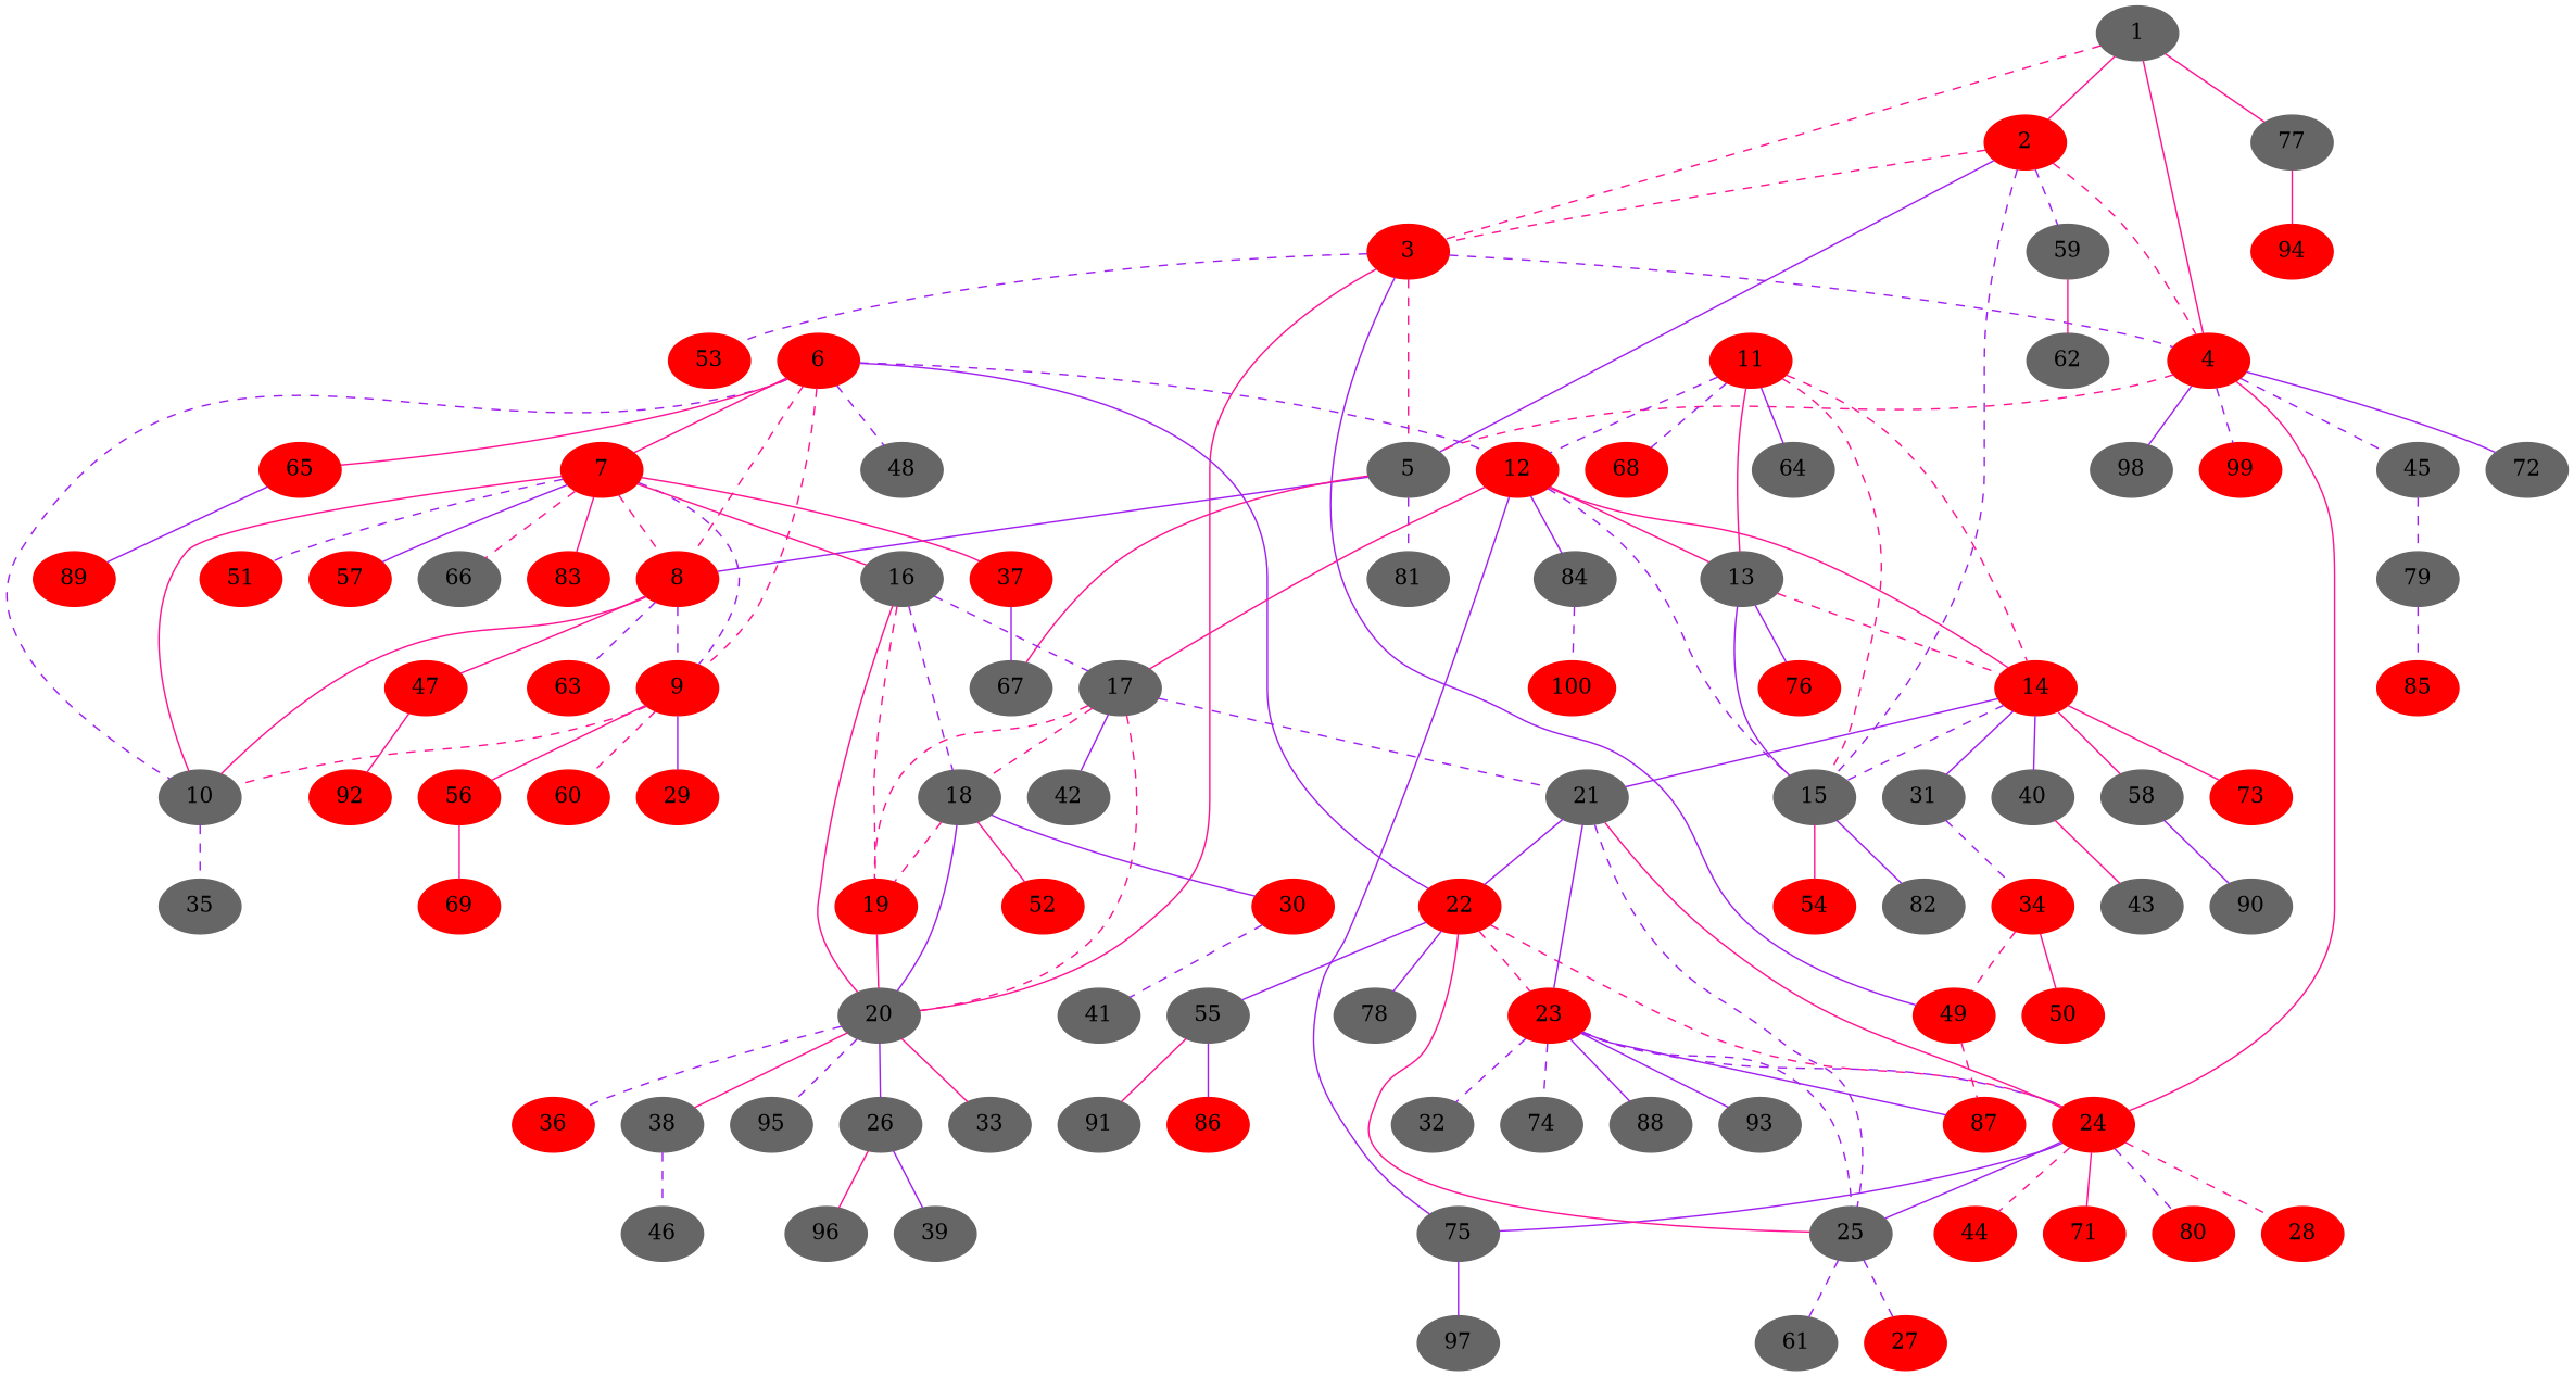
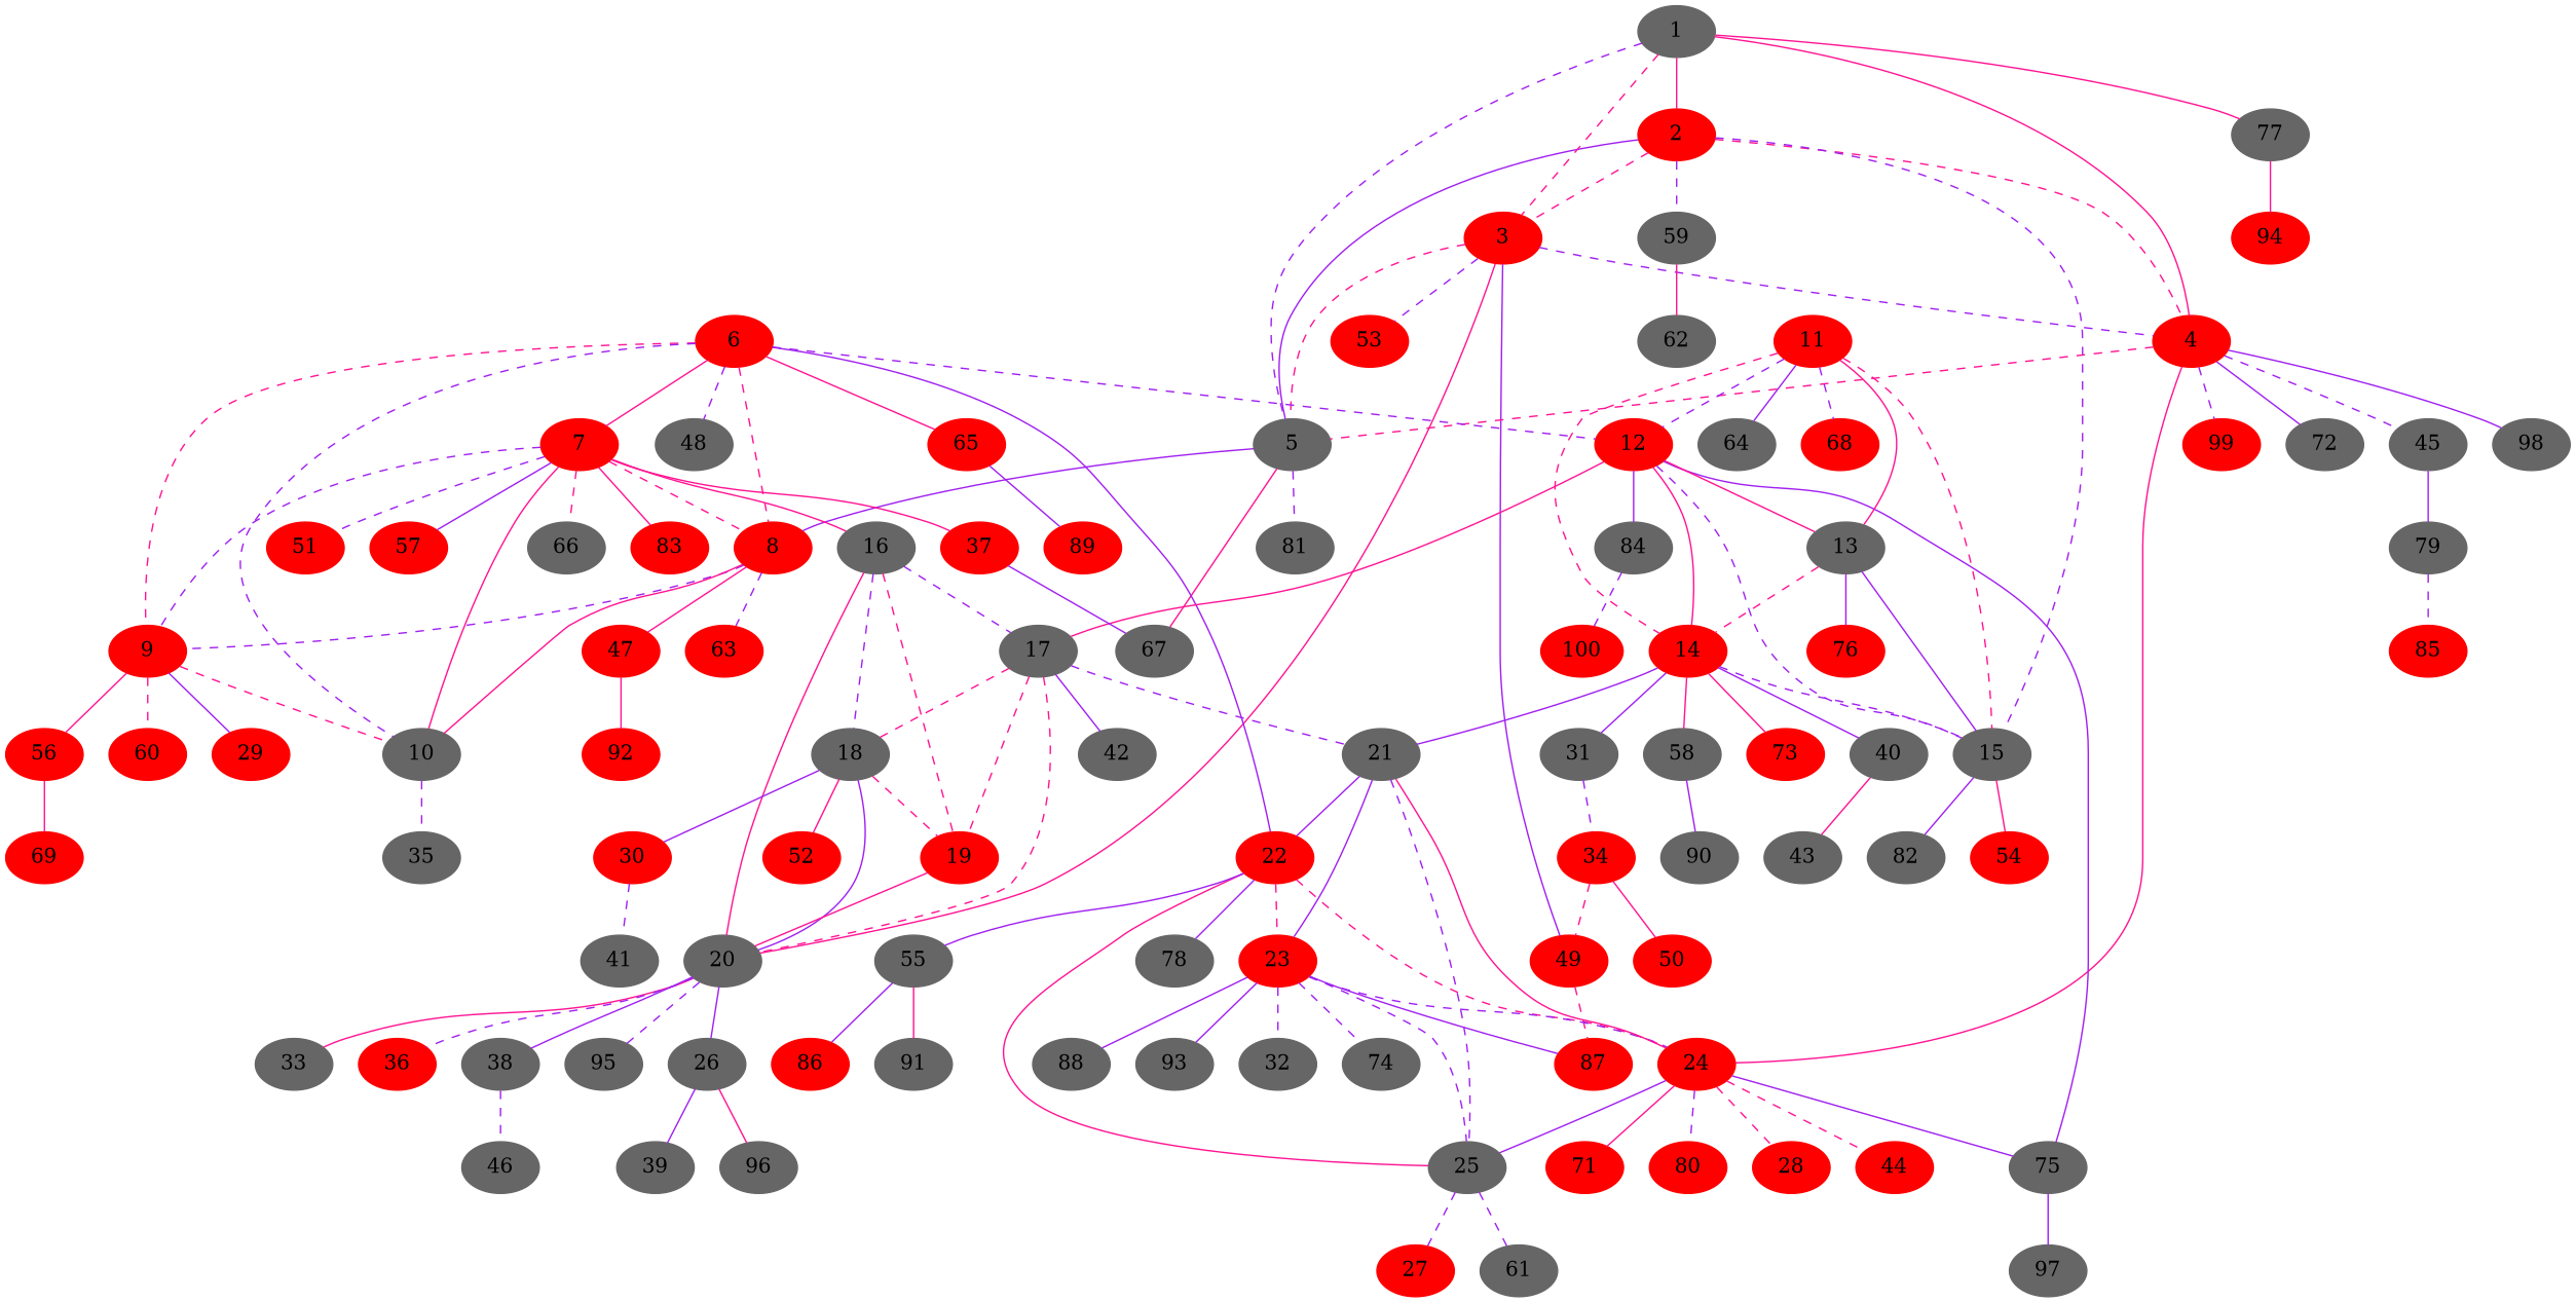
  graph {
    node [color=gray40 style=filled]
    edge [color=purple style=solid]
    2 [color=red]
    1
    3 [color=red]
    4 [color=red]
    5
    77
    15
    59
    20
    49 [color=red]
    53 [color=red]
    24 [color=red]
    45
    72
    98
    99 [color=red]
    8 [color=red]
    67
    81
    94 [color=red]
    54 [color=red]
    82
    62
    26
    33
    36 [color=red]
    38
    95
    87 [color=red]
    75
    25
    28 [color=red]
    44 [color=red]
    71 [color=red]
    80 [color=red]
    79
    9 [color=red]
    10
    47 [color=red]
    63 [color=red]
    6 [color=red]
    7 [color=red]
    12 [color=red]
    22 [color=red]
    48
    65 [color=red]
    16
    37 [color=red]
    51 [color=red]
    57 [color=red]
    66
    83 [color=red]
    29 [color=red]
    56 [color=red]
    60 [color=red]
    35
    13
    14 [color=red]
    17
    84
    23 [color=red]
    55
    78
    89 [color=red]
    18
    19 [color=red]
    92 [color=red]
    69 [color=red]
    11 [color=red]
    64
    68 [color=red]
    76 [color=red]
    21
    31
    40
    58
    73 [color=red]
    42
    97
    100 [color=red]
    34 [color=red]
    43
    90
    30 [color=red]
    52 [color=red]
    41
    39
    96
    46
    32
    74
    88
    93
    27 [color=red]
    61
    86 [color=red]
    91
    50 [color=red]
    85 [color=red]
    2 -- 3 [color=deeppink style=dashed]
    2 -- 4 [color=deeppink style=dashed]
    2 -- 5
    2 -- 15 [style=dashed]
    2 -- 59 [style=dashed]
    1 -- 2 [color=deeppink]
    1 -- 3 [color=deeppink style=dashed]
    1 -- 4 [color=deeppink]
+   1 -- 5 [style=dashed]
    1 -- 77 [color=deeppink]
    3 -- 4 [style=dashed]
    3 -- 5 [color=deeppink style=dashed]
    3 -- 20 [color=deeppink]
    3 -- 49
    3 -- 53 [style=dashed]
    4 -- 5 [color=deeppink style=dashed]
    4 -- 24 [color=deeppink]
    4 -- 45 [style=dashed]
    4 -- 72
    4 -- 98
    4 -- 99 [style=dashed]
    5 -- 8
    5 -- 67 [color=deeppink]
    5 -- 81 [style=dashed]
    77 -- 94 [color=deeppink]
    15 -- 54 [color=deeppink]
    15 -- 82
    59 -- 62 [color=deeppink]
    20 -- 26
    20 -- 33 [color=deeppink]
    20 -- 36 [style=dashed]
-   20 -- 38 [color=deeppink]
+   20 -- 38
    20 -- 95 [style=dashed]
    49 -- 87 [color=deeppink style=dashed]
    24 -- 75
    24 -- 25
    24 -- 28 [color=deeppink style=dashed]
    24 -- 44 [color=deeppink style=dashed]
    24 -- 71 [color=deeppink]
    24 -- 80 [style=dashed]
-   45 -- 79 [style=dashed]
+   45 -- 79
    8 -- 9 [style=dashed]
    8 -- 10 [color=deeppink]
    8 -- 47 [color=deeppink]
    8 -- 63 [style=dashed]
    26 -- 39
    26 -- 96 [color=deeppink]
    38 -- 46 [style=dashed]
    75 -- 97
    25 -- 27 [style=dashed]
    25 -- 61 [style=dashed]
    79 -- 85 [style=dashed]
    9 -- 10 [color=deeppink style=dashed]
    9 -- 29
    9 -- 56 [color=deeppink]
    9 -- 60 [color=deeppink style=dashed]
    10 -- 35 [style=dashed]
    47 -- 92 [color=deeppink]
    6 -- 8 [color=deeppink style=dashed]
    6 -- 9 [color=deeppink style=dashed]
    6 -- 10 [style=dashed]
    6 -- 7 [color=deeppink]
    6 -- 12 [style=dashed]
    6 -- 22
    6 -- 48 [style=dashed]
    6 -- 65 [color=deeppink]
    7 -- 8 [color=deeppink style=dashed]
    7 -- 9 [style=dashed]
    7 -- 10 [color=deeppink]
    7 -- 16 [color=deeppink]
    7 -- 37 [color=deeppink]
    7 -- 51 [style=dashed]
    7 -- 57
    7 -- 66 [color=deeppink style=dashed]
    7 -- 83 [color=deeppink]
    12 -- 15 [style=dashed]
    12 -- 75
    12 -- 13 [color=deeppink]
    12 -- 14 [color=deeppink]
    12 -- 17 [color=deeppink]
    12 -- 84
    22 -- 24 [color=deeppink style=dashed]
    22 -- 25 [color=deeppink]
    22 -- 23 [color=deeppink style=dashed]
    22 -- 55
    22 -- 78
    65 -- 89
    16 -- 20 [color=deeppink]
    16 -- 17 [style=dashed]
    16 -- 18 [style=dashed]
    16 -- 19 [color=deeppink style=dashed]
    37 -- 67
    56 -- 69 [color=deeppink]
    13 -- 15
    13 -- 14 [color=deeppink style=dashed]
    13 -- 76
    14 -- 15 [style=dashed]
    14 -- 21
    14 -- 31
    14 -- 40
    14 -- 58 [color=deeppink]
    14 -- 73 [color=deeppink]
    17 -- 20 [color=deeppink style=dashed]
    17 -- 18 [color=deeppink style=dashed]
    17 -- 19 [color=deeppink style=dashed]
    17 -- 21 [style=dashed]
    17 -- 42
    84 -- 100 [style=dashed]
    23 -- 24 [style=dashed]
    23 -- 87
    23 -- 25 [style=dashed]
    23 -- 32 [style=dashed]
    23 -- 74 [style=dashed]
    23 -- 88
    23 -- 93
    55 -- 86
    55 -- 91 [color=deeppink]
    18 -- 20
    18 -- 19 [color=deeppink style=dashed]
    18 -- 30
    18 -- 52 [color=deeppink]
    19 -- 20 [color=deeppink]
    11 -- 15 [color=deeppink style=dashed]
    11 -- 12 [style=dashed]
    11 -- 13 [color=deeppink]
    11 -- 14 [color=deeppink style=dashed]
    11 -- 64
    11 -- 68 [style=dashed]
    21 -- 24 [color=deeppink]
    21 -- 25 [style=dashed]
    21 -- 22
    21 -- 23
    31 -- 34 [style=dashed]
    40 -- 43 [color=deeppink]
    58 -- 90
    34 -- 49 [color=deeppink style=dashed]
    34 -- 50 [color=deeppink]
    30 -- 41 [style=dashed]
  }
